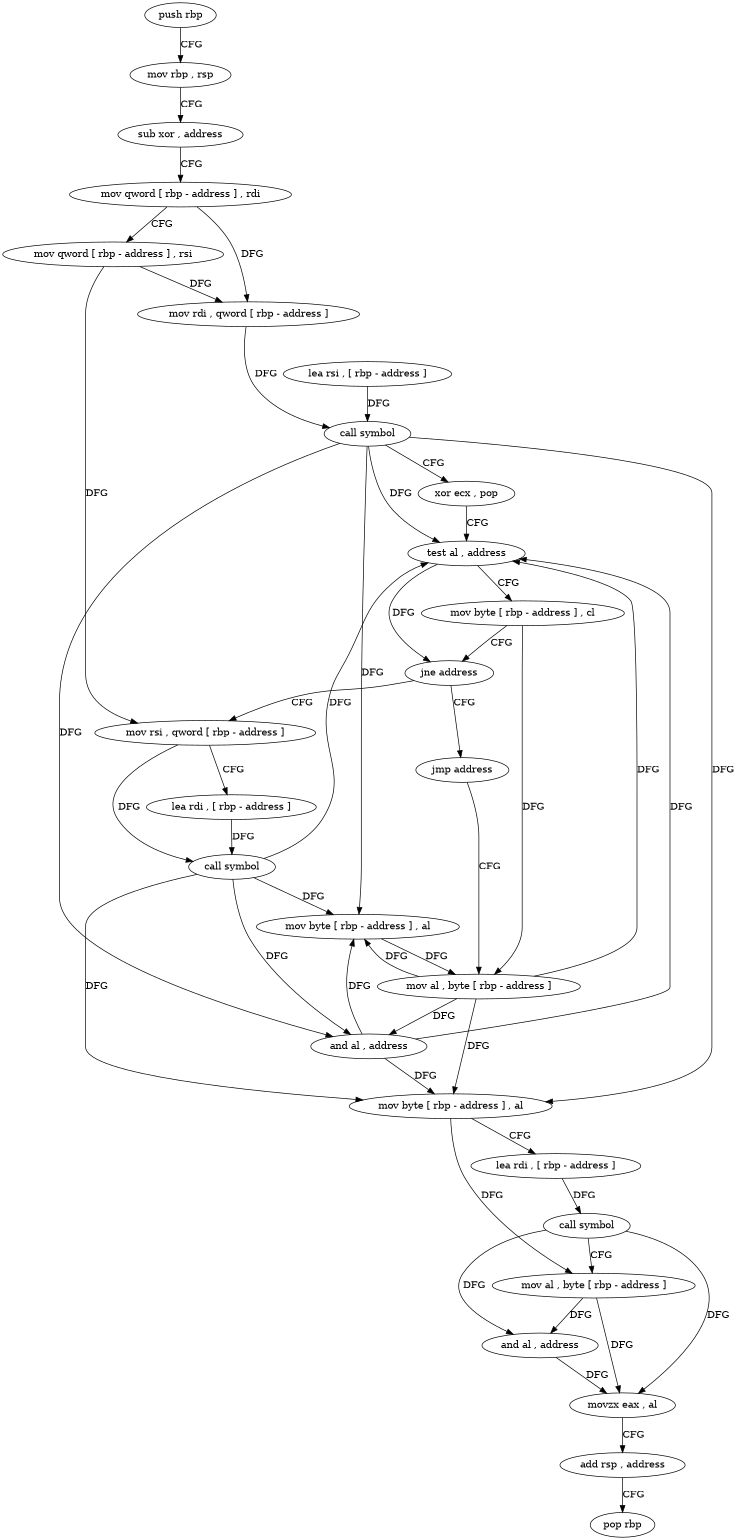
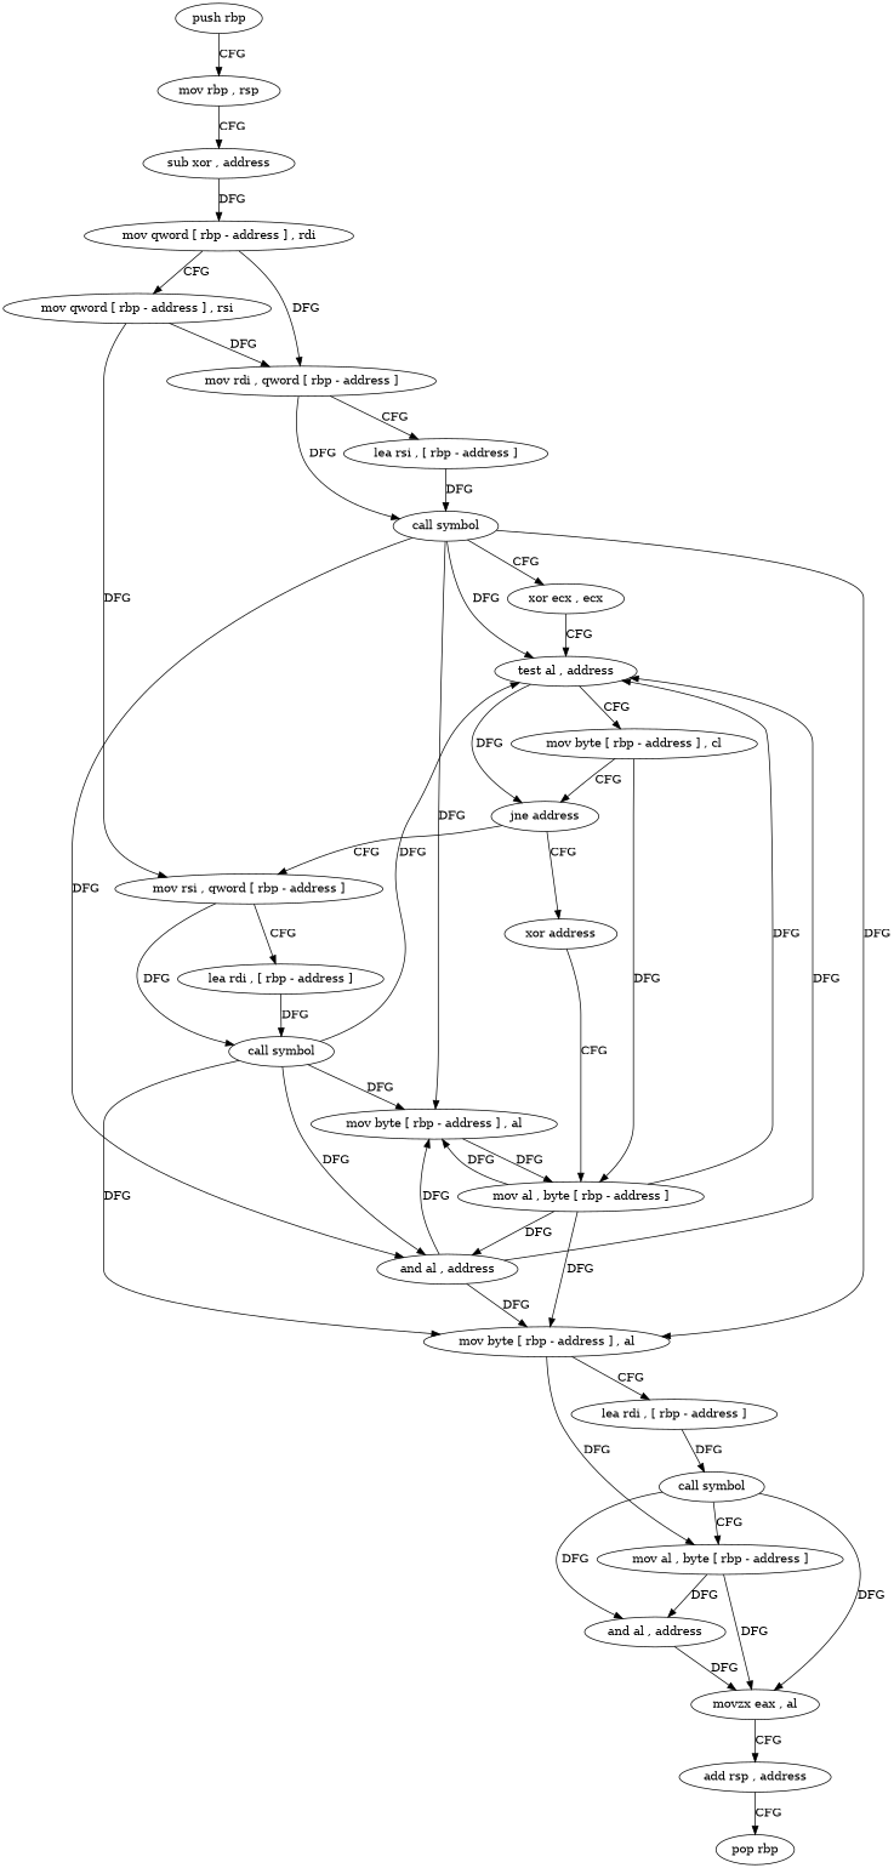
  digraph {
    n1 [label="push rbp"]
    n2 [label="mov rbp , rsp"]
    n3 [label="sub xor , address"]
    n4 [label="mov qword [ rbp - address ] , rdi"]
    n5 [label="mov qword [ rbp - address ] , rsi"]
    n6 [label="mov rdi , qword [ rbp - address ]"]
    n7 [label="mov rsi , qword [ rbp - address ]"]
    n8 [label="lea rsi , [ rbp - address ]"]
    n9 [label="call symbol"]
    n10 [label="lea rdi , [ rbp - address ]"]
    n11 [label="call symbol"]
-   n12 [label="xor ecx , pop"]
+   n12 [label="xor ecx , ecx"]
    n13 [label="test al , address"]
    n14 [label="mov byte [ rbp - address ] , al"]
    n15 [label="and al , address"]
    n16 [label="mov byte [ rbp - address ] , al"]
    n17 [label="mov byte [ rbp - address ] , cl"]
    n18 [label="jne address"]
    n19 [label="mov al , byte [ rbp - address ]"]
    n20 [label="lea rdi , [ rbp - address ]"]
    n21 [label="mov al , byte [ rbp - address ]"]
-   n22 [label="jmp address"]
+   n22 [label="xor address"]
    n23 [label="call symbol"]
    n24 [label="and al , address"]
    n25 [label="movzx eax , al"]
    n26 [label="add rsp , address"]
    n27 [label="pop rbp"]
    n1 -> n2 [label=CFG]
    n2 -> n3 [label=CFG]
-   n3 -> n4 [label=CFG]
+   n3 -> n4 [label=DFG]
    n4 -> n5 [label=CFG]
    n4 -> n6 [label=DFG]
    n5 -> n6 [label=DFG]
    n5 -> n7 [label=DFG]
+   n6 -> n8 [label=CFG]
    n6 -> n9 [label=DFG]
    n7 -> n10 [label=CFG]
    n7 -> n11 [label=DFG]
    n8 -> n9 [label=DFG]
    n9 -> n12 [label=CFG]
    n9 -> n13 [label=DFG]
    n9 -> n14 [label=DFG]
    n9 -> n15 [label=DFG]
    n9 -> n16 [label=DFG]
    n10 -> n11 [label=DFG]
    n11 -> n13 [label=DFG]
    n11 -> n14 [label=DFG]
    n11 -> n15 [label=DFG]
    n11 -> n16 [label=DFG]
    n12 -> n13 [label=CFG]
    n13 -> n17 [label=CFG]
    n13 -> n18 [label=DFG]
    n14 -> n19 [label=DFG]
    n15 -> n13 [label=DFG]
    n15 -> n14 [label=DFG]
    n15 -> n16 [label=DFG]
    n16 -> n20 [label=CFG]
    n16 -> n21 [label=DFG]
    n17 -> n18 [label=CFG]
    n17 -> n19 [label=DFG]
    n18 -> n7 [label=CFG]
    n18 -> n22 [label=CFG]
    n19 -> n13 [label=DFG]
    n19 -> n14 [label=DFG]
    n19 -> n15 [label=DFG]
    n19 -> n16 [label=DFG]
    n20 -> n23 [label=DFG]
    n21 -> n24 [label=DFG]
    n21 -> n25 [label=DFG]
    n22 -> n19 [label=CFG]
    n23 -> n21 [label=CFG]
    n23 -> n24 [label=DFG]
    n23 -> n25 [label=DFG]
    n24 -> n25 [label=DFG]
    n25 -> n26 [label=CFG]
    n26 -> n27 [label=CFG]
  }
